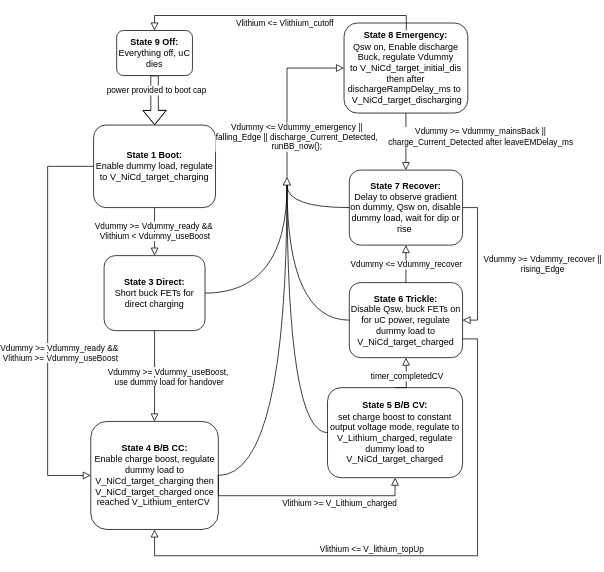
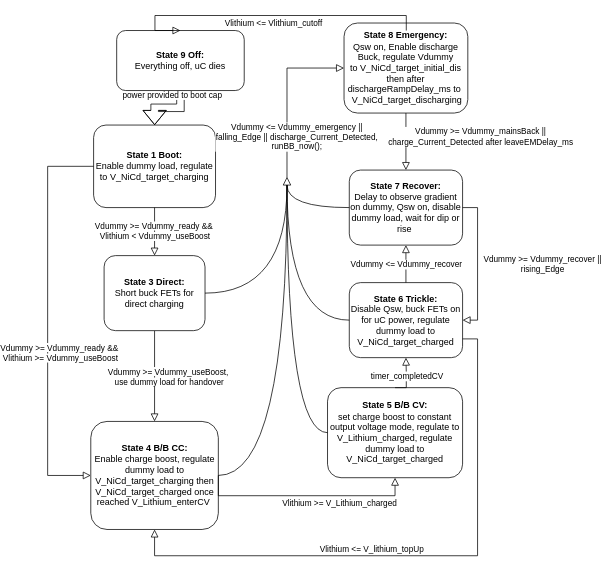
  <mxCell id="0" />
  <mxCell id="1" parent="0" />
  <mxCell id="2" value="&lt;b&gt;State 1 Boot:&lt;/b&gt;&lt;div&gt;Enable dummy load, regulate to V_NiCd_target_charging&lt;/div&gt;" style="rounded=1;whiteSpace=wrap;html=1;fontSize=12;glass=0;strokeWidth=1;shadow=0;" parent="1" vertex="1"><mxGeometry x="81.25" y="166" width="162.5" height="110" as="geometry" /></mxCell>
  <mxCell id="3" value="&lt;span style=&quot;background-color: rgb(255, 255, 255);&quot;&gt;Vdummy &amp;gt;= Vdummy_useBoost,&amp;nbsp;&lt;/span&gt;&lt;div&gt;&lt;span style=&quot;background-color: rgb(255, 255, 255);&quot;&gt;use dummy load for handover&lt;/span&gt;&lt;/div&gt;" style="rounded=0;html=1;jettySize=auto;orthogonalLoop=1;fontSize=11;endArrow=block;endFill=0;endSize=8;strokeWidth=1;shadow=0;labelBackgroundColor=none;edgeStyle=orthogonalEdgeStyle;exitX=0.5;exitY=1;exitDx=0;exitDy=0;entryX=0.5;entryY=0;entryDx=0;entryDy=0;" parent="1" source="5" target="6" edge="1"><mxGeometry x="0.032" y="19" relative="1" as="geometry"><mxPoint as="offset" /><mxPoint x="412.5" y="356" as="sourcePoint" /><mxPoint x="412.534" y="396.028" as="targetPoint" /></mxGeometry></mxCell>
  <mxCell id="4" value="&lt;span style=&quot;background-color: rgb(255, 255, 255);&quot;&gt;Vdummy &amp;gt;= Vdummy_ready &amp;amp;&amp;amp;&amp;nbsp;&lt;/span&gt;&lt;div&gt;&lt;span style=&quot;background-color: rgb(255, 255, 255);&quot;&gt;Vlithium &amp;lt; Vdummy_useBoost&lt;/span&gt;&lt;/div&gt;" style="edgeStyle=orthogonalEdgeStyle;rounded=0;html=1;jettySize=auto;orthogonalLoop=1;fontSize=11;endArrow=block;endFill=0;endSize=8;strokeWidth=1;shadow=0;labelBackgroundColor=none;entryX=0.5;entryY=0;entryDx=0;entryDy=0;exitX=0.5;exitY=1;exitDx=0;exitDy=0;" parent="1" source="2" target="5" edge="1"><mxGeometry relative="1" as="geometry"><mxPoint as="offset" /><mxPoint x="162.5" y="386" as="sourcePoint" /><Array as="points" /></mxGeometry></mxCell>
  <mxCell id="5" value="&lt;b&gt;State 3 Direct:&lt;/b&gt;&lt;div&gt;Short buck FETs for direct charging&lt;/div&gt;" style="rounded=1;whiteSpace=wrap;html=1;fontSize=12;glass=0;strokeWidth=1;shadow=0;" parent="1" vertex="1"><mxGeometry x="95.25" y="340" width="134.5" height="100" as="geometry" /></mxCell>
  <mxCell id="6" value="&lt;b&gt;State 4 B/B CC:&lt;/b&gt;&lt;div&gt;Enable charge boost, regulate dummy load to V_NiCd_target_charging then V_NiCd_target_charged once reached V_Lithium_enterCV&amp;nbsp;&lt;/div&gt;" style="rounded=1;whiteSpace=wrap;html=1;fontSize=12;glass=0;strokeWidth=1;shadow=0;" parent="1" vertex="1"><mxGeometry x="77.5" y="561" width="170" height="144" as="geometry" /></mxCell>
  <mxCell id="7" value="&lt;b&gt;State 5 B/B CV:&lt;/b&gt;&lt;div&gt;set charge boost to constant output voltage mode, regulate to V_Lithium_charged, regulate dummy load to V_NiCd_target_charged&lt;/div&gt;" style="rounded=1;whiteSpace=wrap;html=1;fontSize=12;glass=0;strokeWidth=1;shadow=0;" parent="1" vertex="1"><mxGeometry x="393.02" y="516" width="180" height="120" as="geometry" /></mxCell>
  <mxCell id="8" value="&lt;span style=&quot;background-color: rgb(255, 255, 255);&quot;&gt;Vlithium &amp;gt;= V_Lithium_charged&lt;/span&gt;" style="rounded=0;html=1;jettySize=auto;orthogonalLoop=1;fontSize=11;endArrow=block;endFill=0;endSize=8;strokeWidth=1;shadow=0;labelBackgroundColor=none;edgeStyle=orthogonalEdgeStyle;exitX=1;exitY=0.5;exitDx=0;exitDy=0;entryX=0.5;entryY=1;entryDx=0;entryDy=0;" parent="1" source="6" target="7" edge="1"><mxGeometry x="0.302" y="-10" relative="1" as="geometry"><mxPoint x="1" as="offset" /><mxPoint x="172.5" y="526" as="sourcePoint" /><mxPoint x="487" y="650" as="targetPoint" /><Array as="points"><mxPoint x="248" y="660" /><mxPoint x="483" y="660" /></Array></mxGeometry></mxCell>
  <mxCell id="9" value="&lt;b&gt;State 6 Trickle:&lt;/b&gt;&lt;div&gt;Disable Qsw, buck FETs on for uC power, regulate dummy load to V_NiCd_target_charged&lt;/div&gt;" style="rounded=1;whiteSpace=wrap;html=1;fontSize=12;glass=0;strokeWidth=1;shadow=0;" parent="1" vertex="1"><mxGeometry x="422.02" y="376" width="151" height="100" as="geometry" /></mxCell>
  <mxCell id="10" value="" style="rounded=0;html=1;jettySize=auto;orthogonalLoop=1;fontSize=11;endArrow=block;endFill=0;endSize=8;strokeWidth=1;shadow=0;labelBackgroundColor=none;edgeStyle=orthogonalEdgeStyle;exitX=0.5;exitY=0;exitDx=0;exitDy=0;entryX=0.5;entryY=1;entryDx=0;entryDy=0;" parent="1" source="7" target="9" edge="1"><mxGeometry x="0.045" y="20" relative="1" as="geometry"><mxPoint as="offset" /><mxPoint x="335.02" y="626" as="sourcePoint" /><mxPoint x="456.02" y="556" as="targetPoint" /><Array as="points"><mxPoint x="498" y="516" /><mxPoint x="498" y="496" /></Array></mxGeometry></mxCell>
  <mxCell id="11" value="timer_completedCV" style="edgeLabel;html=1;align=center;verticalAlign=middle;resizable=0;points=[];" parent="10" vertex="1" connectable="0"><mxGeometry x="-0.042" relative="1" as="geometry"><mxPoint y="-4" as="offset" /></mxGeometry></mxCell>
  <mxCell id="12" value="&lt;b&gt;State 7 Recover:&lt;/b&gt;&lt;div&gt;Delay to observe gradient on dummy, Qsw on, disable dummy load, wait for dip or rise&amp;nbsp;&lt;br&gt;&lt;/div&gt;" style="rounded=1;whiteSpace=wrap;html=1;fontSize=12;glass=0;strokeWidth=1;shadow=0;" parent="1" vertex="1"><mxGeometry x="422.02" y="226" width="151" height="100" as="geometry" /></mxCell>
  <mxCell id="13" value="" style="triangle;whiteSpace=wrap;html=1;rotation=-90;" parent="1" vertex="1"><mxGeometry x="334" y="236" width="10" height="10" as="geometry" /></mxCell>
  <mxCell id="14" value="" style="edgeStyle=orthogonalEdgeStyle;rounded=0;html=1;jettySize=auto;orthogonalLoop=1;fontSize=11;endArrow=none;endFill=0;strokeWidth=1;shadow=0;labelBackgroundColor=none;entryX=0;entryY=0.5;entryDx=0;entryDy=0;exitX=1;exitY=0.5;exitDx=0;exitDy=0;curved=1;" parent="1" source="5" target="13" edge="1"><mxGeometry relative="1" as="geometry"><mxPoint as="offset" /><mxPoint x="172.5" y="396" as="sourcePoint" /><mxPoint x="172.5" y="456" as="targetPoint" /><Array as="points" /></mxGeometry></mxCell>
  <mxCell id="15" value="" style="edgeStyle=orthogonalEdgeStyle;rounded=0;html=1;jettySize=auto;orthogonalLoop=1;fontSize=11;endArrow=none;endFill=0;strokeWidth=1;shadow=0;labelBackgroundColor=none;exitX=1;exitY=0.5;exitDx=0;exitDy=0;curved=1;entryX=0;entryY=0.5;entryDx=0;entryDy=0;" parent="1" source="6" target="13" edge="1"><mxGeometry relative="1" as="geometry"><mxPoint as="offset" /><mxPoint x="232.5" y="491" as="sourcePoint" /><mxPoint x="302.5" y="256" as="targetPoint" /><Array as="points" /></mxGeometry></mxCell>
  <mxCell id="16" value="" style="edgeStyle=orthogonalEdgeStyle;rounded=0;html=1;jettySize=auto;orthogonalLoop=1;fontSize=11;endArrow=none;endFill=0;strokeWidth=1;shadow=0;labelBackgroundColor=none;exitX=0;exitY=0.5;exitDx=0;exitDy=0;curved=1;entryX=0;entryY=0.5;entryDx=0;entryDy=0;" parent="1" source="7" target="13" edge="1"><mxGeometry relative="1" as="geometry"><mxPoint as="offset" /><mxPoint x="245.5" y="626" as="sourcePoint" /><mxPoint x="292.5" y="346" as="targetPoint" /><Array as="points" /></mxGeometry></mxCell>
  <mxCell id="17" value="" style="edgeStyle=orthogonalEdgeStyle;rounded=0;html=1;jettySize=auto;orthogonalLoop=1;fontSize=11;endArrow=none;endFill=0;strokeWidth=1;shadow=0;labelBackgroundColor=none;exitX=0;exitY=0.5;exitDx=0;exitDy=0;curved=1;entryX=0;entryY=0.5;entryDx=0;entryDy=0;" parent="1" source="9" target="13" edge="1"><mxGeometry relative="1" as="geometry"><mxPoint as="offset" /><mxPoint x="359.5" y="541" as="sourcePoint" /><mxPoint x="287.5" y="346" as="targetPoint" /><Array as="points" /></mxGeometry></mxCell>
  <mxCell id="18" value="&lt;b&gt;State 8 Emergency:&lt;/b&gt;&lt;div&gt;Qsw on, Enable discharge Buck, regulate Vdummy to&amp;nbsp;&lt;span style=&quot;background-color: initial;&quot;&gt;V_NiCd_target_initial_dis then after dischargeRampDelay_ms to&lt;/span&gt;&lt;span style=&quot;background-color: initial;&quot;&gt;&amp;nbsp;&lt;/span&gt;&lt;/div&gt;&lt;div&gt;&amp;nbsp;V_NiCd_target_discharging&lt;/div&gt;" style="rounded=1;whiteSpace=wrap;html=1;fontSize=12;glass=0;strokeWidth=1;shadow=0;" parent="1" vertex="1"><mxGeometry x="415.03" y="30" width="164.98" height="120" as="geometry" /></mxCell>
  <mxCell id="19" value="" style="rounded=0;html=1;jettySize=auto;orthogonalLoop=1;fontSize=11;endArrow=block;endFill=0;endSize=8;strokeWidth=1;shadow=0;labelBackgroundColor=none;edgeStyle=orthogonalEdgeStyle;entryX=0;entryY=0.5;entryDx=0;entryDy=0;exitX=1;exitY=0.5;exitDx=0;exitDy=0;" parent="1" source="13" target="18" edge="1"><mxGeometry x="0.045" y="20" relative="1" as="geometry"><mxPoint as="offset" /><mxPoint x="240" y="100" as="sourcePoint" /><mxPoint x="418" y="450" as="targetPoint" /></mxGeometry></mxCell>
  <mxCell id="20" value="Vdummy &amp;lt;= Vdummy_emergency ||&lt;div&gt;falling_Edge || discharge_Current_Detected,&lt;/div&gt;&lt;div&gt;runBB_now();&lt;/div&gt;" style="edgeLabel;html=1;align=center;verticalAlign=middle;resizable=0;points=[];" parent="19" vertex="1" connectable="0"><mxGeometry x="-0.09" relative="1" as="geometry"><mxPoint x="12" y="46" as="offset" /></mxGeometry></mxCell>
  <mxCell id="21" value="" style="edgeStyle=orthogonalEdgeStyle;rounded=0;html=1;jettySize=auto;orthogonalLoop=1;fontSize=11;endArrow=none;endFill=0;strokeWidth=1;shadow=0;labelBackgroundColor=none;exitX=0;exitY=0.5;exitDx=0;exitDy=0;curved=1;entryX=0;entryY=0.5;entryDx=0;entryDy=0;" parent="1" source="12" target="13" edge="1"><mxGeometry relative="1" as="geometry"><mxPoint as="offset" /><mxPoint x="343" y="426" as="sourcePoint" /><mxPoint x="280" y="186" as="targetPoint" /><Array as="points" /></mxGeometry></mxCell>
  <mxCell id="22" style="edgeStyle=orthogonalEdgeStyle;rounded=0;orthogonalLoop=1;jettySize=auto;html=1;exitX=0.5;exitY=1;exitDx=0;exitDy=0;shape=flexArrow;" parent="1" source="24" target="2" edge="1"><mxGeometry relative="1" as="geometry" /></mxCell>
  <mxCell id="23" value="power provided to boot cap" style="edgeLabel;html=1;align=center;verticalAlign=middle;resizable=0;points=[];" parent="22" vertex="1" connectable="0"><mxGeometry x="0.026" y="-4" relative="1" as="geometry"><mxPoint x="6" y="-14" as="offset" /></mxGeometry></mxCell>
- <mxCell id="24" value="&lt;b&gt;State 9 Off:&lt;/b&gt;&lt;div&gt;Everything off, uC dies&lt;/div&gt;" style="rounded=1;whiteSpace=wrap;html=1;fontSize=12;glass=0;strokeWidth=1;shadow=0;" parent="1" vertex="1"><mxGeometry x="112" y="40" width="101" height="60" as="geometry" /></mxCell>
+ <mxCell id="24" value="&lt;b&gt;State 9 Off:&lt;/b&gt;&lt;div&gt;Everything off, uC dies&lt;/div&gt;" style="rounded=1;whiteSpace=wrap;html=1;fontSize=12;glass=0;strokeWidth=1;shadow=0;" parent="1" vertex="1"><mxGeometry x="112" y="40" width="170" height="80" as="geometry" /></mxCell>
  <mxCell id="25" value="" style="rounded=0;html=1;jettySize=auto;orthogonalLoop=1;fontSize=11;endArrow=block;endFill=0;endSize=8;strokeWidth=1;shadow=0;labelBackgroundColor=none;edgeStyle=orthogonalEdgeStyle;entryX=0.5;entryY=0;entryDx=0;entryDy=0;" parent="1" target="24" edge="1"><mxGeometry x="0.045" y="20" relative="1" as="geometry"><mxPoint as="offset" /><mxPoint x="498" y="40" as="sourcePoint" /><mxPoint x="343" y="100" as="targetPoint" /><Array as="points"><mxPoint x="498" y="20" /><mxPoint x="163" y="20" /></Array></mxGeometry></mxCell>
  <mxCell id="26" value="Vlithium &amp;lt;= Vlithium_cutoff" style="edgeLabel;html=1;align=center;verticalAlign=middle;resizable=0;points=[];" parent="25" vertex="1" connectable="0"><mxGeometry x="-0.09" relative="1" as="geometry"><mxPoint x="-12" y="10" as="offset" /></mxGeometry></mxCell>
  <mxCell id="27" value="" style="rounded=0;html=1;jettySize=auto;orthogonalLoop=1;fontSize=11;endArrow=block;endFill=0;endSize=8;strokeWidth=1;shadow=0;labelBackgroundColor=none;edgeStyle=orthogonalEdgeStyle;entryX=0.5;entryY=0;entryDx=0;entryDy=0;exitX=0.5;exitY=1;exitDx=0;exitDy=0;" parent="1" source="18" target="12" edge="1"><mxGeometry x="0.045" y="20" relative="1" as="geometry"><mxPoint as="offset" /><mxPoint x="497.52" y="166" as="sourcePoint" /><mxPoint x="432.52" y="126" as="targetPoint" /></mxGeometry></mxCell>
  <mxCell id="28" value="Vdummy &amp;gt;= Vdummy_mainsBack ||&lt;div&gt;charge_Current_Detected after leaveEMDelay_ms&lt;/div&gt;" style="edgeLabel;html=1;align=center;verticalAlign=middle;resizable=0;points=[];" parent="27" vertex="1" connectable="0"><mxGeometry x="-0.09" relative="1" as="geometry"><mxPoint x="99" y="-4" as="offset" /></mxGeometry></mxCell>
  <mxCell id="29" value="" style="rounded=0;html=1;jettySize=auto;orthogonalLoop=1;fontSize=11;endArrow=block;endFill=0;endSize=8;strokeWidth=1;shadow=0;labelBackgroundColor=none;edgeStyle=orthogonalEdgeStyle;entryX=1;entryY=0.5;entryDx=0;entryDy=0;exitX=1;exitY=0.5;exitDx=0;exitDy=0;" parent="1" source="12" target="9" edge="1"><mxGeometry x="0.045" y="20" relative="1" as="geometry"><mxPoint as="offset" /><mxPoint x="497.52" y="216" as="sourcePoint" /><mxPoint x="507.52" y="236" as="targetPoint" /></mxGeometry></mxCell>
  <mxCell id="30" value="Vdummy &amp;gt;= Vdummy_recover ||&amp;nbsp;&lt;div&gt;rising_Edge&amp;nbsp;&lt;/div&gt;" style="edgeLabel;html=1;align=center;verticalAlign=middle;resizable=0;points=[];" parent="29" vertex="1" connectable="0"><mxGeometry x="-0.09" relative="1" as="geometry"><mxPoint x="87" y="9" as="offset" /></mxGeometry></mxCell>
  <mxCell id="31" value="" style="rounded=0;html=1;jettySize=auto;orthogonalLoop=1;fontSize=11;endArrow=block;endFill=0;endSize=8;strokeWidth=1;shadow=0;labelBackgroundColor=none;edgeStyle=orthogonalEdgeStyle;entryX=0.5;entryY=1;entryDx=0;entryDy=0;exitX=0.5;exitY=0;exitDx=0;exitDy=0;" parent="1" source="9" target="12" edge="1"><mxGeometry x="0.045" y="20" relative="1" as="geometry"><mxPoint as="offset" /><mxPoint x="583.52" y="286" as="sourcePoint" /><mxPoint x="583.52" y="436" as="targetPoint" /></mxGeometry></mxCell>
  <mxCell id="32" value="Vdummy &amp;lt;= Vdummy_recover" style="edgeLabel;html=1;align=center;verticalAlign=middle;resizable=0;points=[];" parent="31" vertex="1" connectable="0"><mxGeometry x="-0.09" relative="1" as="geometry"><mxPoint y="-2" as="offset" /></mxGeometry></mxCell>
  <mxCell id="33" value="" style="rounded=0;html=1;jettySize=auto;orthogonalLoop=1;fontSize=11;endArrow=block;endFill=0;endSize=8;strokeWidth=1;shadow=0;labelBackgroundColor=none;edgeStyle=orthogonalEdgeStyle;entryX=0.5;entryY=1;entryDx=0;entryDy=0;exitX=1;exitY=0.75;exitDx=0;exitDy=0;" parent="1" source="9" target="6" edge="1"><mxGeometry x="0.045" y="20" relative="1" as="geometry"><mxPoint as="offset" /><mxPoint x="494" y="286" as="sourcePoint" /><mxPoint x="494" y="436" as="targetPoint" /><Array as="points"><mxPoint x="593" y="451" /><mxPoint x="593" y="740" /><mxPoint x="163" y="740" /><mxPoint x="163" y="705" /></Array></mxGeometry></mxCell>
  <mxCell id="34" value="Vlithium &amp;lt;= V_lithium_topUp" style="edgeLabel;html=1;align=center;verticalAlign=middle;resizable=0;points=[];" parent="33" vertex="1" connectable="0"><mxGeometry x="-0.09" relative="1" as="geometry"><mxPoint x="-98" y="-10" as="offset" /></mxGeometry></mxCell>
  <mxCell id="35" value="&lt;span style=&quot;background-color: rgb(255, 255, 255);&quot;&gt;Vdummy &amp;gt;= Vdummy_ready &amp;amp;&amp;amp;&amp;nbsp;&lt;/span&gt;&lt;div&gt;&lt;span style=&quot;background-color: rgb(255, 255, 255);&quot;&gt;Vlithium &amp;gt;= Vdummy_useBoost&lt;/span&gt;&lt;/div&gt;" style="edgeStyle=orthogonalEdgeStyle;rounded=0;html=1;jettySize=auto;orthogonalLoop=1;fontSize=11;endArrow=block;endFill=0;endSize=8;strokeWidth=1;shadow=0;labelBackgroundColor=none;exitX=0;exitY=0.5;exitDx=0;exitDy=0;entryX=0;entryY=0.5;entryDx=0;entryDy=0;" parent="1" source="2" target="6" edge="1"><mxGeometry x="0.169" y="17" relative="1" as="geometry"><mxPoint as="offset" /><mxPoint x="102.5" y="351" as="sourcePoint" /><Array as="points"><mxPoint x="20" y="221" /><mxPoint x="20" y="633" /></Array><mxPoint x="60" y="616" as="targetPoint" /></mxGeometry></mxCell>
